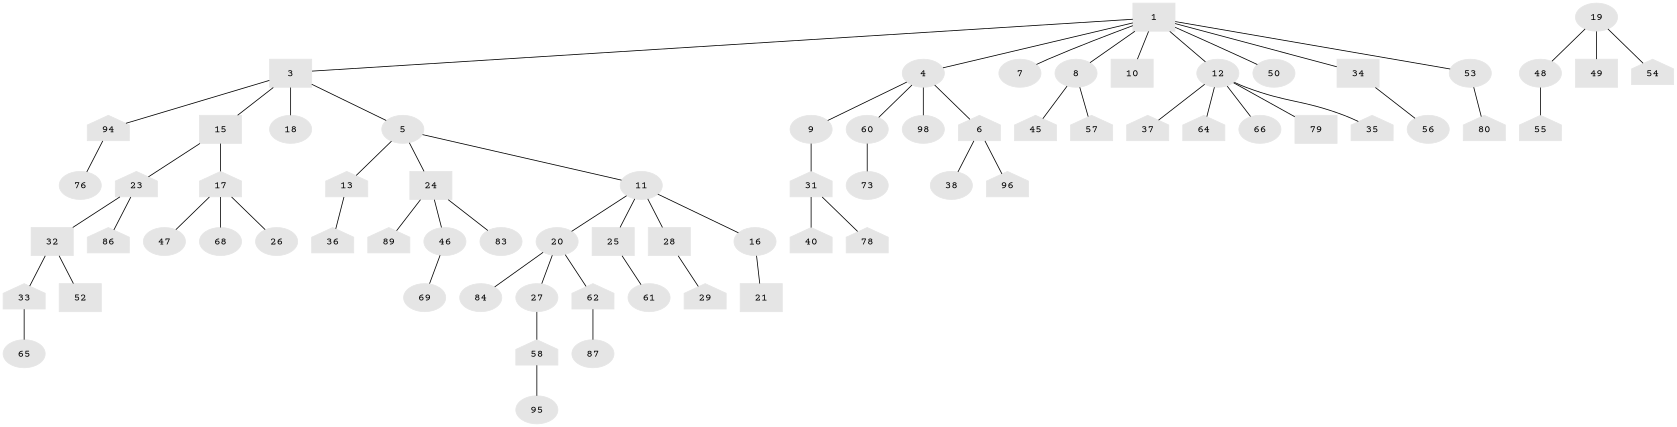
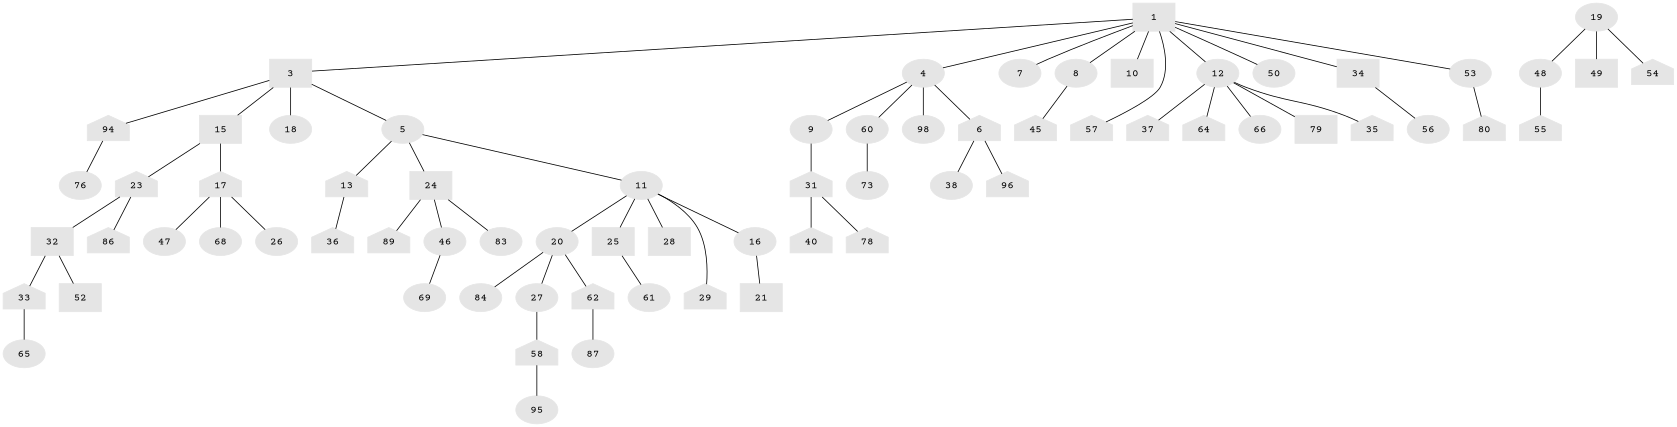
  graph {
    fontname="Courier Prime"
    node [color=gray90 fontname="Courier Prime" shape=ellipse style=filled]
    edge [fontname="Courier Prime"]
    1 [shape=box super="+2"]
    3 [shape=box]
    4 [super="+30+51"]
    7
    8
    10 [shape=box]
    12
    34 [shape=box]
    50
    53
    57 [shape=house]
    5 [super="+67"]
    n13 [label=94 shape=house]
    15 [shape=box super="+94+43"]
    18
    6 [shape=house]
    9 [super="+77"]
    60
    98
    45 [shape=house]
    35 [shape=house]
    37 [shape=house super="+44+63"]
    64 [shape=house super="+97"]
    66
    79 [shape=box]
    56
    80 [shape=house]
    11
    13 [shape=house]
    24 [shape=box]
    76
    17 [shape=house]
    23 [shape=house]
    38
    96 [shape=house super="+99"]
    31 [shape=house super="+59"]
    73
    16
    20
    25 [shape=box super="+74"]
    28 [shape=box]
    29 [shape=house super="+39"]
    36 [shape=house]
    46 [super="+71"]
    83 [super="+91"]
    89 [shape=house super="+93"]
    19 [super="+22+70"]
    48 [super="+75+82"]
    49 [shape=box super="+72"]
    54 [shape=house]
    40 [shape=house]
    78 [shape=house super="+81"]
    21 [shape=box]
    27
    62 [shape=house]
    84
    61
    26
    47
    68
    32 [shape=box]
    86 [shape=house]
    55 [shape=house]
    58 [shape=house]
    87
    33 [shape=house super="+42"]
    52 [shape=box]
    69
    95
    65
    1 -- 3
    1 -- 4
    1 -- 7
    1 -- 8
    1 -- 10
    1 -- 12
    1 -- 34
    1 -- 50
    1 -- 53
-   8 -- 57
+   1 -- 57
    3 -- 5
    3 -- n13
    3 -- 15
    3 -- 18
    4 -- 6
    4 -- 9
    4 -- 60
    4 -- 98
    8 -- 45
    12 -- 35
    12 -- 37
    12 -- 64
    12 -- 66
    12 -- 79
    34 -- 56
    53 -- 80
    5 -- 11
    5 -- 13
    5 -- 24
    n13 -- 76
    15 -- 17
    15 -- 23
    6 -- 38
    6 -- 96
    9 -- 31
    60 -- 73
    11 -- 16
    11 -- 20
    11 -- 25
    11 -- 28
-   28 -- 29
+   11 -- 29
    13 -- 36
    24 -- 46
    24 -- 83
    24 -- 89
    17 -- 26
    17 -- 47
    17 -- 68
    23 -- 32
    23 -- 86
    31 -- 40
    31 -- 78
    16 -- 21
    20 -- 27
    20 -- 62
    20 -- 84
    25 -- 61
    46 -- 69
    19 -- 48
    19 -- 49
    19 -- 54
    48 -- 55
    27 -- 58
    62 -- 87
    32 -- 33
    32 -- 52
    58 -- 95
    33 -- 65
  }
